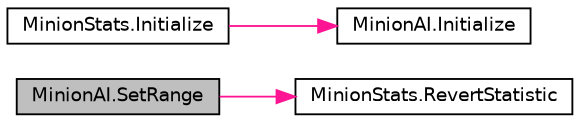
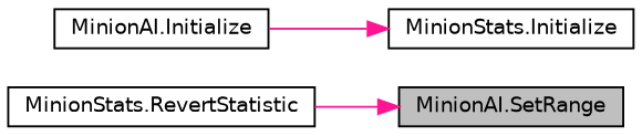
  digraph {
    rankdir=RL
    node [color=black fillcolor=white fontname=Helvetica fontsize=10 shape=record style=filled]
    edge [color=deeppink dir=back fontname=Helvetica fontsize=10 labelfontname=Helvetica labelfontsize=10 style=solid]
    n1 [fillcolor=grey75 fontcolor=black height=0.2 label="MinionAI.SetRange" width=0.4]
    n2 [height=0.2 label="MinionStats.RevertStatistic" width=0.4]
    n3 [height=0.2 label="MinionAI.Initialize" width=0.4]
    n4 [height=0.2 label="MinionStats.Initialize" width=0.4]
-   n2 -> n1
-   n3 -> n4
+   n1 -> n2
+   n4 -> n3
  }
